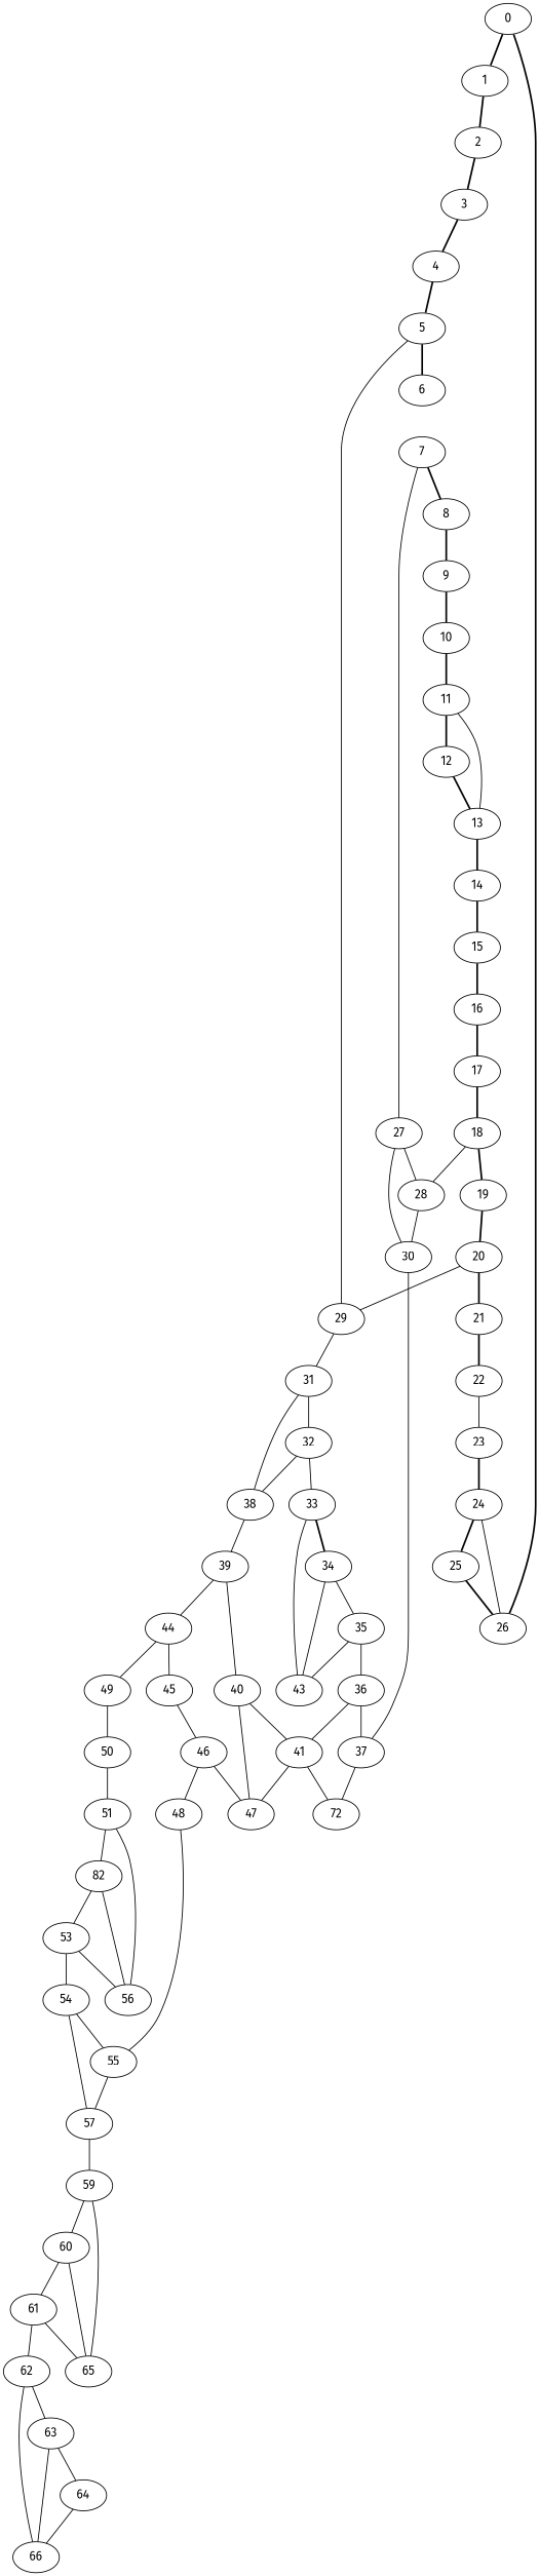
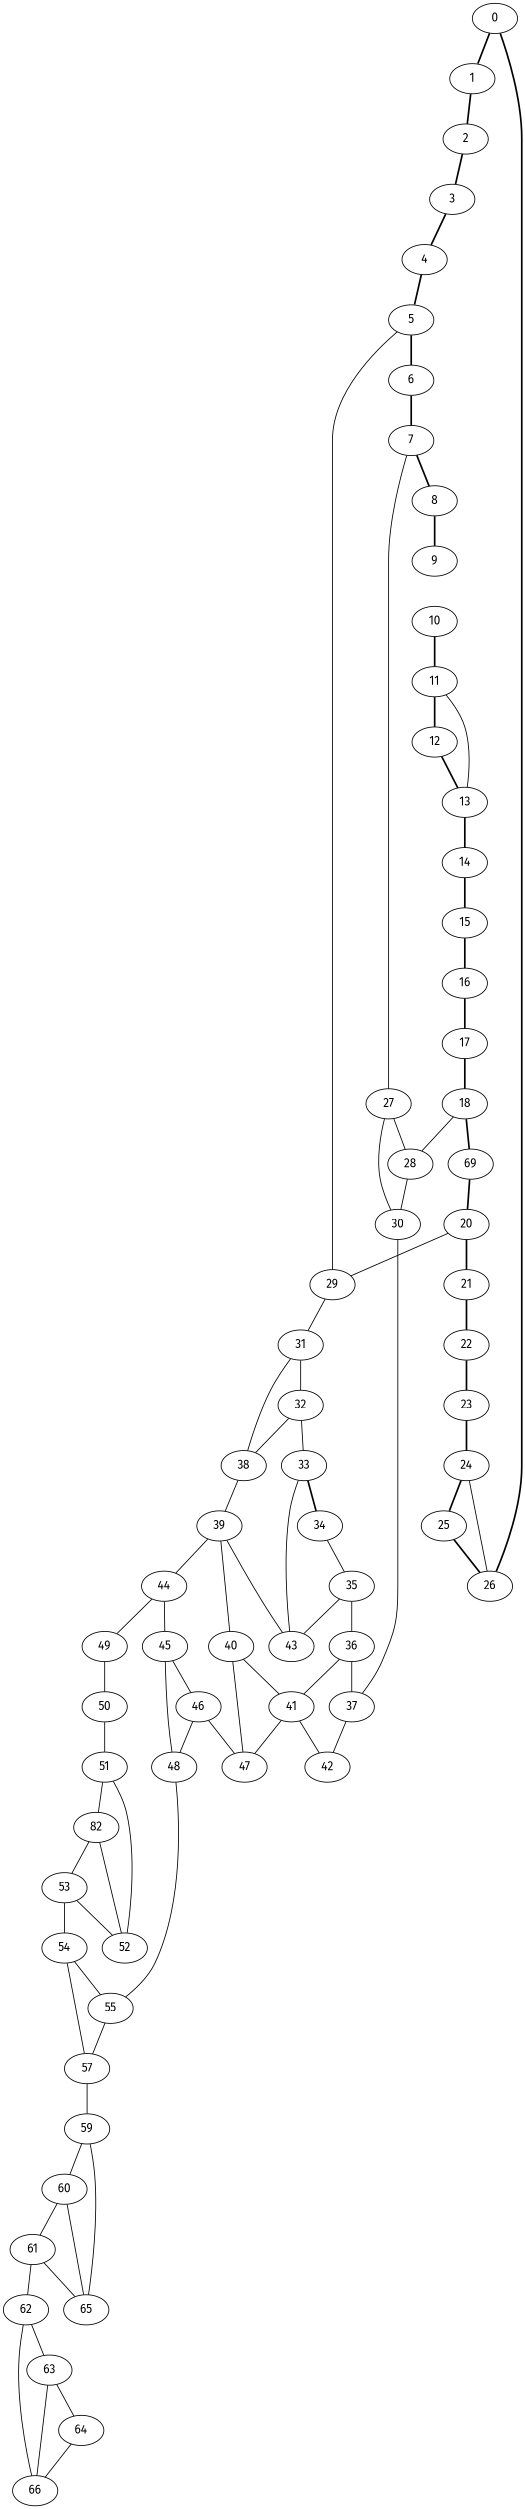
  graph {
    fontname="Fira Sans"
    node [fontname="Fira Sans"]
    edge [fontname="Fira Sans"]
    0
    1
    26
    2
    3
    4
    5
    6
    29
    7
    31
    8
    27
    32
    38
    9
    28
    30
    10
    37
    11
    12
    13
    14
    15
    16
    17
    18
-   19
+   19 [label=69]
    20
    21
    22
    23
    24
    25
-   42 [label=72]
+   42
    33
    39
    34
    43
    40
    44
    35
    36
    41
    47
    45
    49
    46
    48
    50
    55
    51
    57
    59
    n56 [label=82]
-   56
+   56 [label=52]
    64
    66
    53
    54
    60
    65
    61
    62
    63
    0 -- 1 [style=bold]
    0 -- 26 [style=bold]
    1 -- 2 [style=bold]
    2 -- 3 [style=bold]
    3 -- 4 [style=bold]
    4 -- 5 [style=bold]
    5 -- 6 [style=bold]
    5 -- 29
+   6 -- 7 [style=bold]
    29 -- 31
    7 -- 8 [style=bold]
    7 -- 27
    31 -- 32
    31 -- 38
    8 -- 9 [style=bold]
    27 -- 28
    27 -- 30
    32 -- 38
    32 -- 33
    38 -- 39
-   9 -- 10 [style=bold]
    28 -- 30
    30 -- 37
    10 -- 11 [style=bold]
    37 -- 42
    11 -- 12 [style=bold]
    11 -- 13
    12 -- 13 [style=bold]
    13 -- 14 [style=bold]
    14 -- 15 [style=bold]
    15 -- 16 [style=bold]
    16 -- 17 [style=bold]
    17 -- 18 [style=bold]
    18 -- 28
    18 -- 19 [style=bold]
    19 -- 20 [style=bold]
    20 -- 29
    20 -- 21 [style=bold]
    21 -- 22 [style=bold]
-   22 -- 23 [style=solid]
+   22 -- 23 [style=bold]
    23 -- 24 [style=bold]
    24 -- 26
    24 -- 25 [style=bold]
    25 -- 26 [style=bold]
    33 -- 34 [style=bold]
    33 -- 43
    39 -- 40
    39 -- 44
-   34 -- 43
+   39 -- 43
    34 -- 35
    40 -- 41
    40 -- 47
    44 -- 45
    44 -- 49
    35 -- 43
    35 -- 36
    36 -- 37
    36 -- 41
    41 -- 42
    41 -- 47
    45 -- 46
+   45 -- 48
    49 -- 50
    46 -- 47
    46 -- 48
    48 -- 55
    50 -- 51
    55 -- 57
    51 -- n56
    51 -- 56
    57 -- 59
    59 -- 60
    59 -- 65
    n56 -- 56
    n56 -- 53
    64 -- 66
    53 -- 56
    53 -- 54
    54 -- 55
    54 -- 57
    60 -- 65
    60 -- 61
    61 -- 65
    61 -- 62
    62 -- 66
    62 -- 63
    63 -- 64
    63 -- 66
  }
